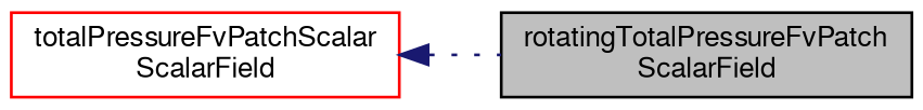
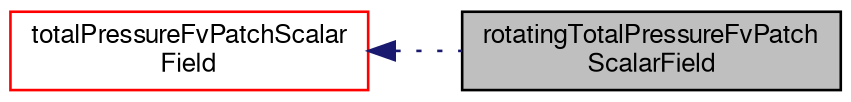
  digraph {
    rankdir=LR
    node [fontname=FreeSans fontsize=10 shape=record]
    n1 [color=black fillcolor=grey75 fontcolor=black height=0.2 label="rotatingTotalPressureFvPatch\lScalarField" style=filled width=0.4]
-   n2 [color=red height=0.2 label="totalPressureFvPatchScalar\lScalarField" width=0.4]
+   n2 [color=red height=0.2 label="totalPressureFvPatchScalar\lField" width=0.4]
    n2 -> n1 [color=midnightblue dir=back fontname=FreeSans fontsize=10 labelfontname=FreeSans labelfontsize=10 style=dotted]
  }
